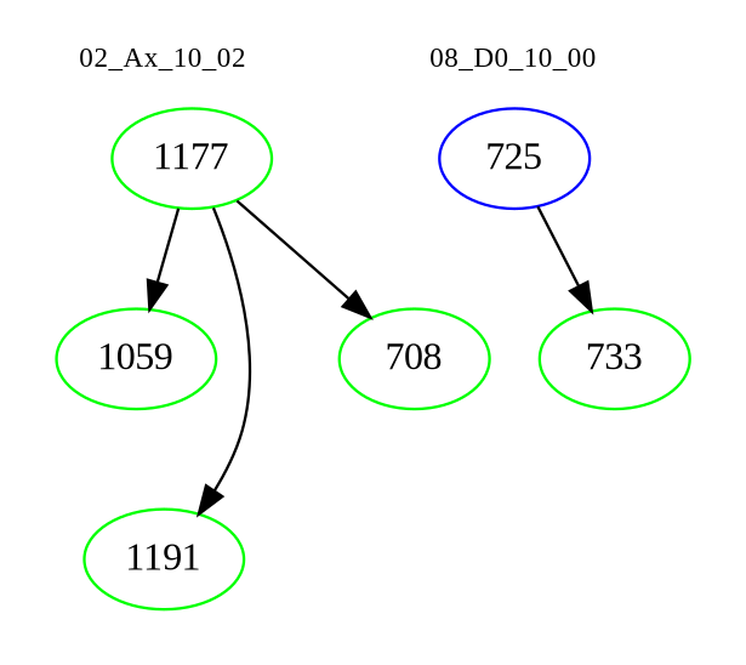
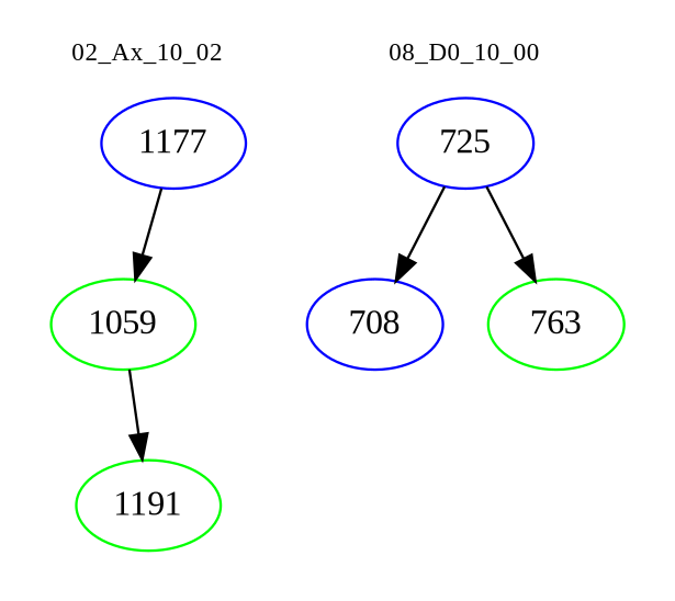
  digraph {
    fontname="Liberation Serif"
    node [color=green fontname="Liberation Serif"]
    edge [color=black fontname="Liberation Serif"]
-   n1 [label=1177]
+   n1 [color=blue label=1177]
    n2 [label=1059]
    n3 [label=1191]
    n4 [color=blue label=725]
-   n5 [label=708]
-   n6 [label=733]
+   n5 [color=blue label=708]
+   n6 [label=763]
    subgraph cluster_1 {
      color=white
      fontsize=10
      label="02_Ax_10_02"
      n1
      n2
      n3
    }
    subgraph cluster_2 {
      color=white
      fontsize=10
      label="08_D0_10_00"
      n4
      n5
      n6
    }
    n1 -> n2
-   n1 -> n3
-   n1 -> n5
+   n2 -> n3
+   n4 -> n5
    n4 -> n6
  }
